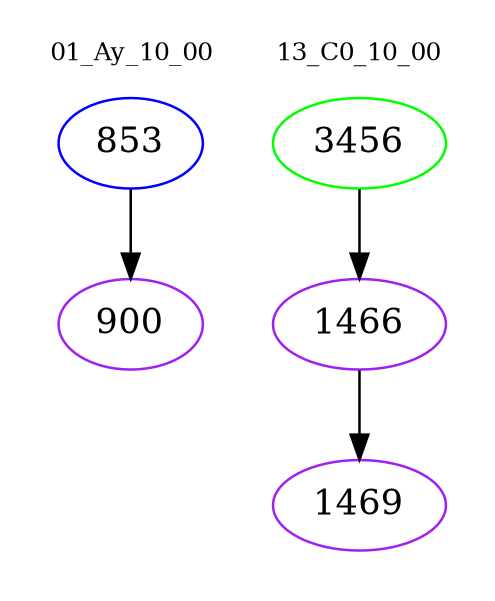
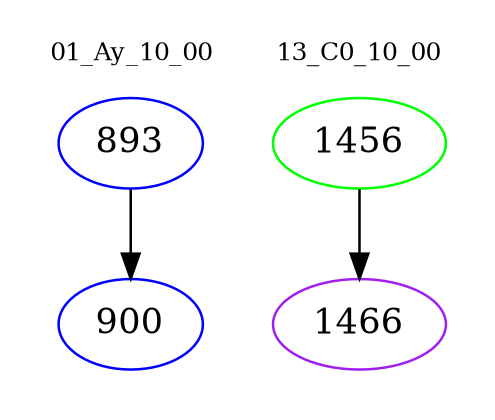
  digraph {
    node [color=blue]
    edge [color=black]
-   n1 [label=853]
-   n2 [color=purple label=900]
-   n3 [color=green label=3456]
+   n1 [label=893]
+   n2 [label=900]
+   n3 [color=green label=1456]
    n4 [color=purple label=1466]
-   n5 [color=purple label=1469]
    subgraph cluster_1 {
      color=white
      fontsize=10
      label="01_Ay_10_00"
      n1
      n2
    }
    subgraph cluster_2 {
      color=white
      fontsize=10
      label="13_C0_10_00"
      n3
      n4
-     n5
    }
    n1 -> n2
    n3 -> n4
-   n4 -> n5
  }
